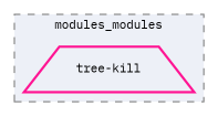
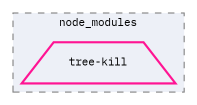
  digraph {
    compound=true
    fontname="IBM Plex Mono"
    n1 [color=deeppink fillcolor="#edf0f7" fontname="IBM Plex Mono" fontsize=10 height=0.2 label="tree-kill" shape=trapezium style="filled,bold" width=0.4]
    subgraph cluster_1 {
      bgcolor="#edf0f7"
      fontsize=10
-     label=modules_modules
+     label=node_modules
      pencolor=grey50
      style="filled,dashed"
      n1
    }
  }
